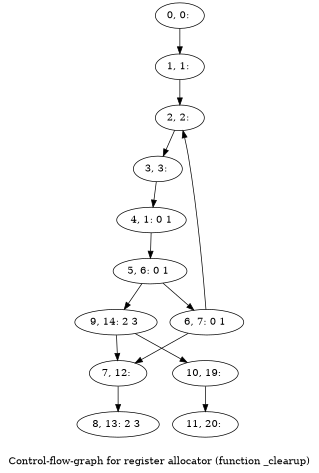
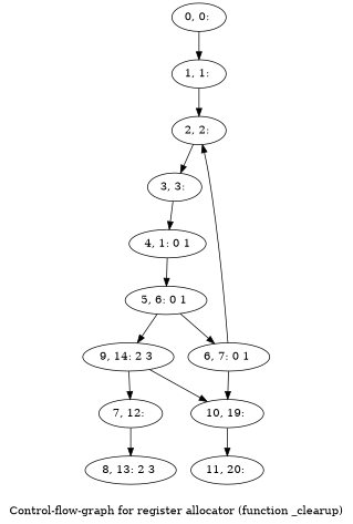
  digraph {
    label="Control-flow-graph for register allocator (function _clearup)"
    n1 [label="0, 0: "]
    n2 [label="1, 1: "]
    n3 [label="2, 2: "]
    n4 [label="3, 3: "]
    n5 [label="4, 1: 0 1"]
    n6 [label="5, 6: 0 1 "]
    n7 [label="6, 7: 0 1 "]
    n8 [label="9, 14: 2 3 "]
    n9 [label="7, 12: "]
    n10 [label="8, 13: 2 3 "]
    n11 [label="10, 19: "]
    n12 [label="11, 20: "]
    n1 -> n2
    n2 -> n3
    n3 -> n4
    n4 -> n5
    n5 -> n6
    n6 -> n7
    n6 -> n8
    n7 -> n3
-   n7 -> n9
+   n7 -> n11
    n8 -> n9
    n8 -> n11
    n9 -> n10
    n11 -> n12
  }
